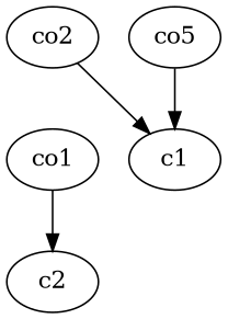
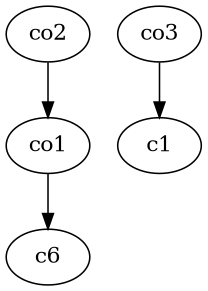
  strict digraph {
    edge [weight=1]
    co1
-   c2
+   c2 [label=c6]
    co2
    c1
-   co3 [label=co5]
+   co3
    co1 -> c2
-   co2 -> c1
+   co2 -> co1
    co3 -> c1
  }
